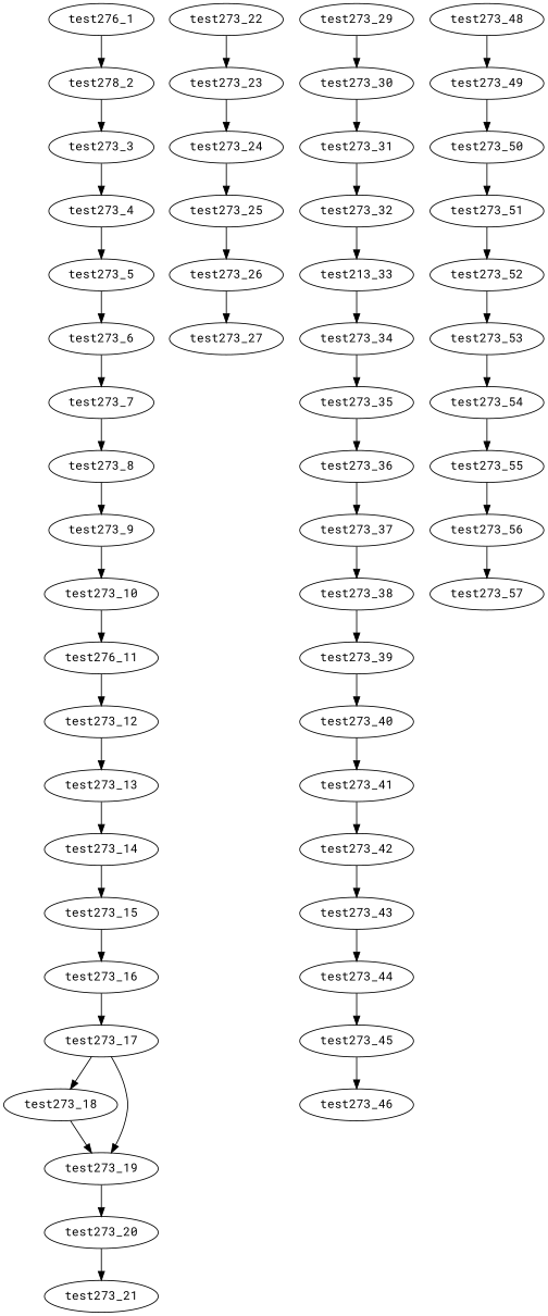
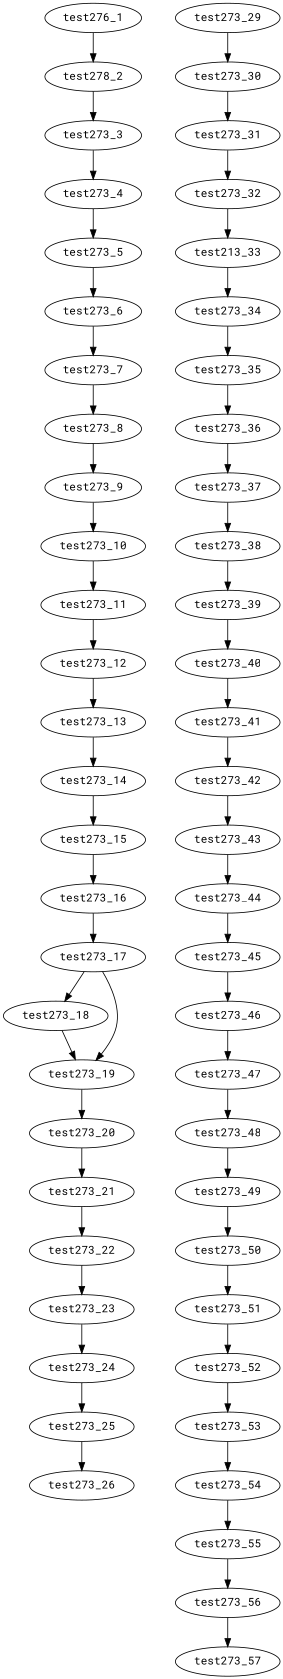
  digraph {
    fontname="Roboto Mono"
    node [fontname="Roboto Mono"]
    edge [fontname="Roboto Mono"]
    n1 [label=test276_1]
    n2 [label=test278_2]
    test273_3
    test273_4
    test273_5
    test273_6
    test273_7
    test273_8
    test273_9
    test273_10
-   test273_11 [label=test276_11]
+   test273_11
    test273_12
    test273_13
    test273_14
    test273_15
    test273_16
    test273_17
    test273_18
    test273_19
    test273_20
    test273_21
    test273_22
    test273_23
    test273_24
    test273_25
    test273_26
-   test273_27
    test273_29
    test273_30
    test273_31
    test273_32
    n32 [label=test213_33]
    test273_34
    test273_35
    test273_36
    test273_37
    test273_38
    test273_39
    test273_40
    test273_41
    test273_42
    test273_43
    test273_44
    test273_45
    test273_46
+   test273_47
    test273_48
    test273_49
    test273_50
    test273_51
    test273_52
    test273_53
    test273_54
    test273_55
    test273_56
    test273_57
    n1 -> n2
    n2 -> test273_3
    test273_3 -> test273_4
    test273_4 -> test273_5
    test273_5 -> test273_6
    test273_6 -> test273_7
    test273_7 -> test273_8
    test273_8 -> test273_9
    test273_9 -> test273_10
    test273_10 -> test273_11
    test273_11 -> test273_12
    test273_12 -> test273_13
    test273_13 -> test273_14
    test273_14 -> test273_15
    test273_15 -> test273_16
    test273_16 -> test273_17
    test273_17 -> test273_18
    test273_17 -> test273_19
    test273_18 -> test273_19
    test273_19 -> test273_20
    test273_20 -> test273_21
+   test273_21 -> test273_22
    test273_22 -> test273_23
    test273_23 -> test273_24
    test273_24 -> test273_25
    test273_25 -> test273_26
-   test273_26 -> test273_27
    test273_29 -> test273_30
    test273_30 -> test273_31
    test273_31 -> test273_32
    test273_32 -> n32
    n32 -> test273_34
    test273_34 -> test273_35
    test273_35 -> test273_36
    test273_36 -> test273_37
    test273_37 -> test273_38
    test273_38 -> test273_39
    test273_39 -> test273_40
    test273_40 -> test273_41
    test273_41 -> test273_42
    test273_42 -> test273_43
    test273_43 -> test273_44
    test273_44 -> test273_45
    test273_45 -> test273_46
+   test273_46 -> test273_47
+   test273_47 -> test273_48
    test273_48 -> test273_49
    test273_49 -> test273_50
    test273_50 -> test273_51
    test273_51 -> test273_52
    test273_52 -> test273_53
    test273_53 -> test273_54
    test273_54 -> test273_55
    test273_55 -> test273_56
    test273_56 -> test273_57
  }
